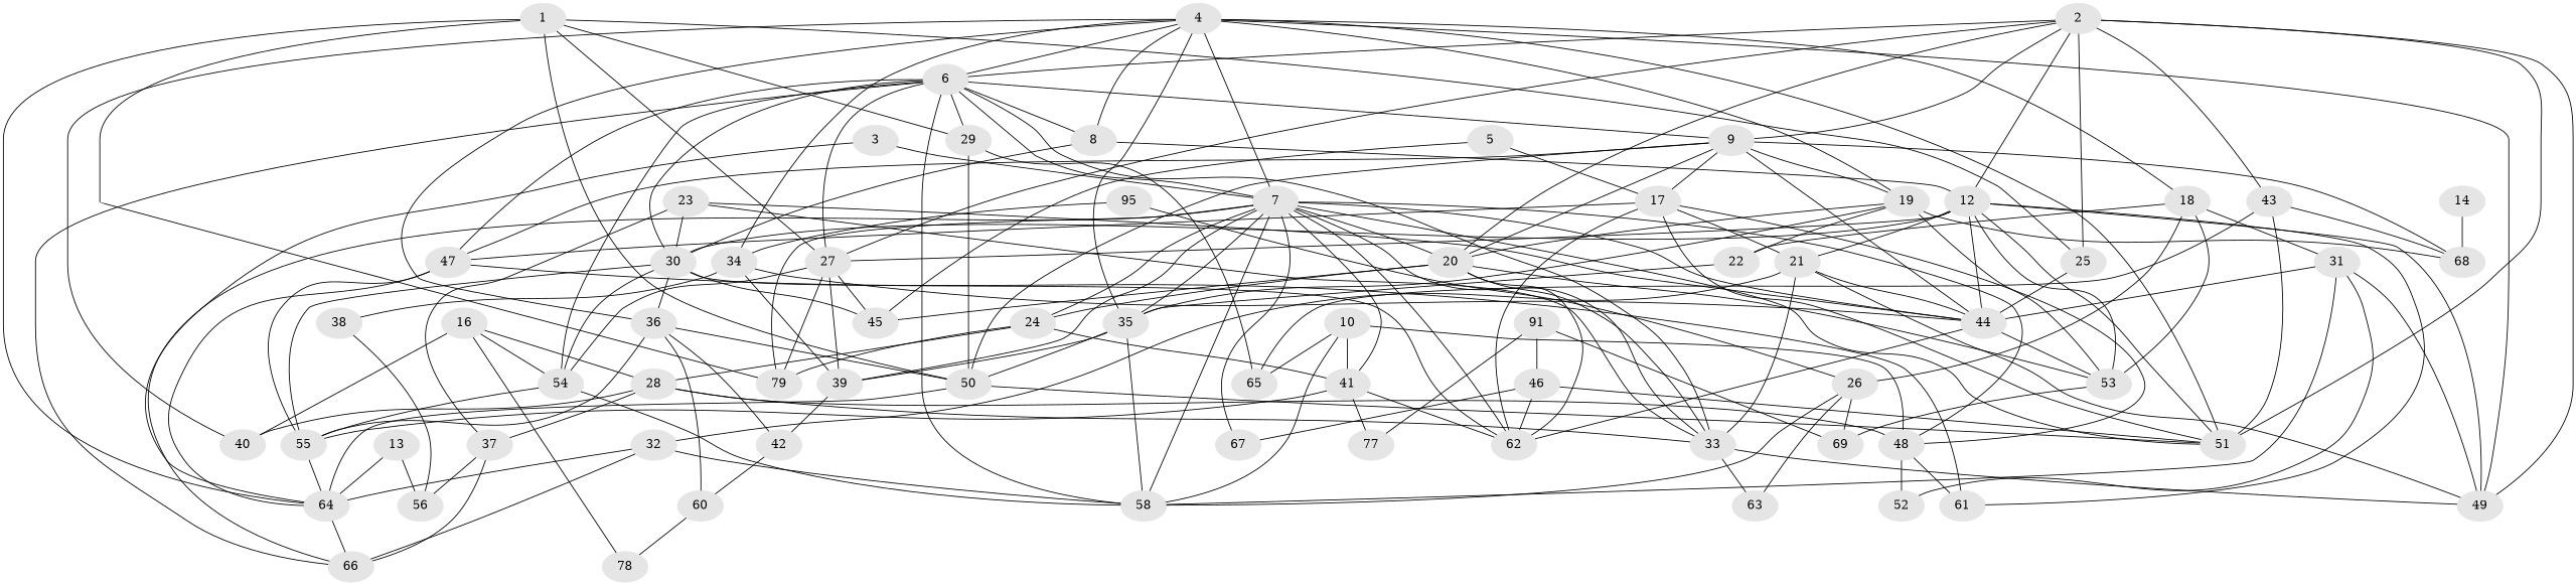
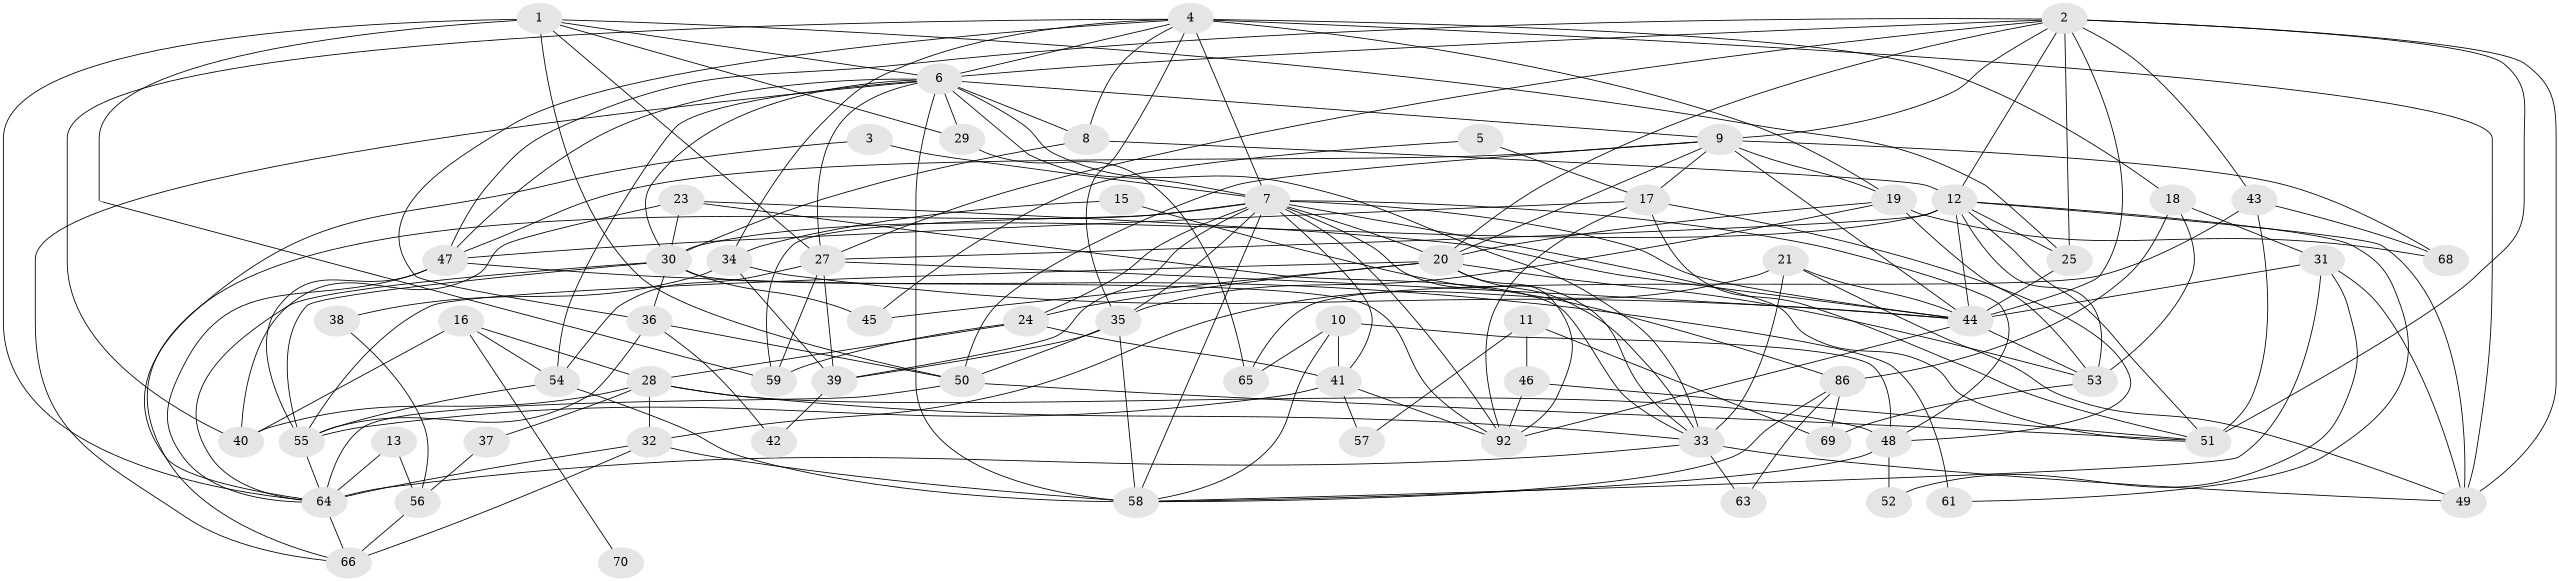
  graph {
    node [color=gray90 style=filled]
    edge [weight=1.0]
    1
    6
    25
    27
    29
    50
-   59 [label=79]
+   59
    64
    9
    47
    7
    8
    30
    33
    54
    58
    66
    44
    39
    65
    51
    2
    12
    20
    43
    49
    19
    17
    68
    53
    61
    45
    24
-   62
+   62 [label=92]
    55
    3
    35
    41
    48
-   67
    4
    18
    34
    36
    40
-   26
-   22
+   26 [label=86]
    31
    38
    42
-   60
    5
    21
    63
    28
-   57 [label=77]
+   57
    52
    10
-   11 [label=91]
+   11
    46
    69
    13
    56
-   14
    37
-   15 [label=95]
+   15
    16
-   70 [label=78]
+   70
    32
    23
+   1 -- 6
    1 -- 25
    1 -- 27 [weight=2.0]
    1 -- 29
    1 -- 50
    1 -- 59
    1 -- 64
    6 -- 27
    6 -- 29
    6 -- 9
    6 -- 47 [weight=2.0]
    6 -- 7
    6 -- 8
    6 -- 30
    6 -- 33 [weight=2.0]
    6 -- 54
    6 -- 58
    6 -- 66
    25 -- 44
    27 -- 59
    27 -- 54
-   27 -- 45
+   27 -- 44
    27 -- 39
-   29 -- 50
    29 -- 65
    50 -- 64
    50 -- 51
    64 -- 66
    9 -- 50
    9 -- 47
    9 -- 44 [weight=2.0]
    9 -- 20
    9 -- 19
    9 -- 17
    9 -- 68
    47 -- 64
    47 -- 61
    47 -- 55
    7 -- 59
    7 -- 33
    7 -- 58
    7 -- 66
    7 -- 44
    7 -- 39
    7 -- 51
    7 -- 20
    7 -- 24
    7 -- 62
    7 -- 35
    7 -- 41
    7 -- 48
-   7 -- 67
    8 -- 30 [weight=3.0]
    8 -- 12
-   30 -- 54
+   30 -- 64
    30 -- 45
    30 -- 62
    30 -- 55
    30 -- 36
+   33 -- 64
    33 -- 49
    33 -- 63
    54 -- 58 [weight=2.0]
    54 -- 55
    44 -- 53
    44 -- 62
    39 -- 42
    2 -- 6
    2 -- 25 [weight=2.0]
    2 -- 27
    2 -- 9
+   2 -- 47
+   2 -- 44
    2 -- 51 [weight=2.0]
    2 -- 12
    2 -- 20
    2 -- 43
    2 -- 49 [weight=2.0]
-   12 -- 21
+   12 -- 25
    12 -- 27
    12 -- 30
    12 -- 44
    12 -- 51
    12 -- 49
    12 -- 53
    12 -- 61
    20 -- 33
    20 -- 53
    20 -- 45
    20 -- 24
    20 -- 62 [weight=2.0]
+   20 -- 55
    43 -- 65
    43 -- 51
    43 -- 68
    19 -- 20
    19 -- 68
    19 -- 53
    19 -- 35
-   19 -- 22
    17 -- 47
    17 -- 51
    17 -- 62
    17 -- 48
-   17 -- 21
    53 -- 69
    24 -- 59
    24 -- 41
    24 -- 28
    55 -- 64
    3 -- 64
    3 -- 7
    35 -- 50
    35 -- 58
    35 -- 39
    41 -- 62
    41 -- 55
    41 -- 57
-   48 -- 61
+   48 -- 58
    48 -- 52
    4 -- 6
    4 -- 7
    4 -- 8
-   4 -- 51
    4 -- 49
    4 -- 19 [weight=2.0]
    4 -- 35
    4 -- 18
    4 -- 34
    4 -- 36
    4 -- 40
    18 -- 53
    18 -- 26
-   18 -- 22 [weight=2.0]
    18 -- 31
    34 -- 44
    34 -- 39
    34 -- 38
    36 -- 50
    36 -- 55
    36 -- 42
-   36 -- 60
    26 -- 58
    26 -- 63
    26 -- 69
-   22 -- 35
    31 -- 58
    31 -- 44
    31 -- 49
    31 -- 52
    38 -- 56
-   42 -- 60
-   60 -- 70
    5 -- 17
    5 -- 45
    21 -- 33
    21 -- 44 [weight=2.0]
    21 -- 49
    21 -- 32 [weight=2.0]
    28 -- 33
    28 -- 48
    28 -- 40
    28 -- 37
+   28 -- 32
    10 -- 58
    10 -- 65
    10 -- 41
    10 -- 48 [weight=2.0]
    11 -- 57
    11 -- 46
    11 -- 69
    46 -- 51
    46 -- 62
-   46 -- 67
    13 -- 64
    13 -- 56
-   37 -- 66
-   14 -- 68
+   56 -- 66
    37 -- 56
    15 -- 34
    15 -- 26
    16 -- 54
    16 -- 40
    16 -- 28
    16 -- 70
    32 -- 64
    32 -- 58
    32 -- 66
    23 -- 30
    23 -- 33
    23 -- 44
-   23 -- 37
+   23 -- 40
  }
